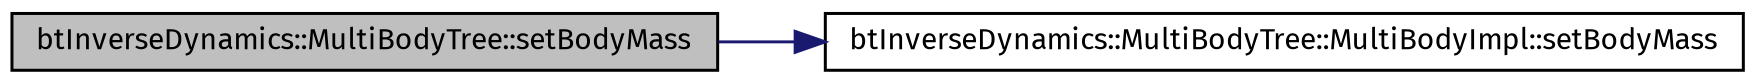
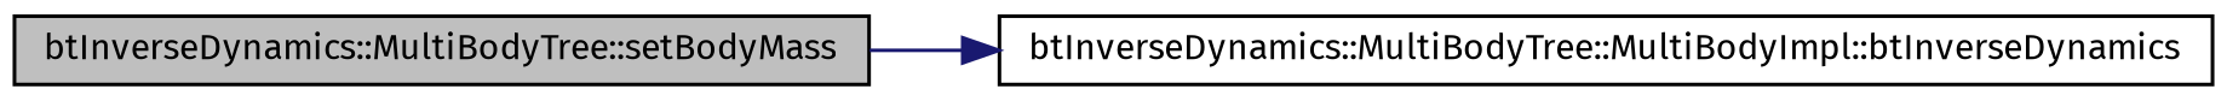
  digraph {
    rankdir=LR
    fontname="Fira Sans"
    node [color=black fontname="Fira Sans" fontsize=10 shape=record]
    n1 [fillcolor=grey75 fontcolor=black height=0.2 label="btInverseDynamics::MultiBodyTree::setBodyMass" style=filled width=0.4]
-   n2 [height=0.2 label="btInverseDynamics::MultiBodyTree::MultiBodyImpl::setBodyMass" width=0.4]
+   n2 [height=0.2 label="btInverseDynamics::MultiBodyTree::MultiBodyImpl::btInverseDynamics" width=0.4]
    n1 -> n2 [color=midnightblue fontname="Fira Sans" fontsize=10 labelfontname=FreeSans labelfontsize=10 style=solid]
  }
